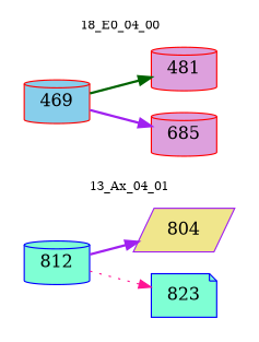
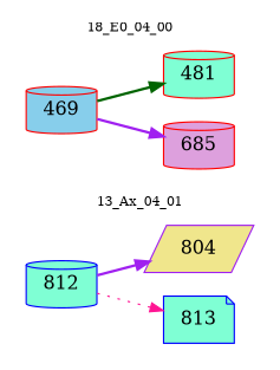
  digraph {
    rankdir=LR
    node [color=red fillcolor=aquamarine shape=cylinder style=filled]
    edge [color=purple style=bold]
    n1 [color=blue label=812]
-   n2 [color=blue label=823 shape=note]
+   n2 [color=blue label=813 shape=note]
    n3 [color=purple fillcolor=khaki label=804 shape=parallelogram]
    n4 [fillcolor=skyblue label=469]
    n5 [fillcolor=plum label=685]
-   n6 [fillcolor=plum label=481]
+   n6 [label=481]
    subgraph cluster_1 {
      color=white
      fontsize=10
      label="13_Ax_04_01"
      n1
      n2
      n3
    }
    subgraph cluster_2 {
      color=white
      fontsize=10
      label="18_E0_04_00"
      n4
      n5
      n6
    }
    n1 -> n2 [color=deeppink style=dotted]
    n1 -> n3
    n4 -> n5
    n4 -> n6 [color=darkgreen]
  }
